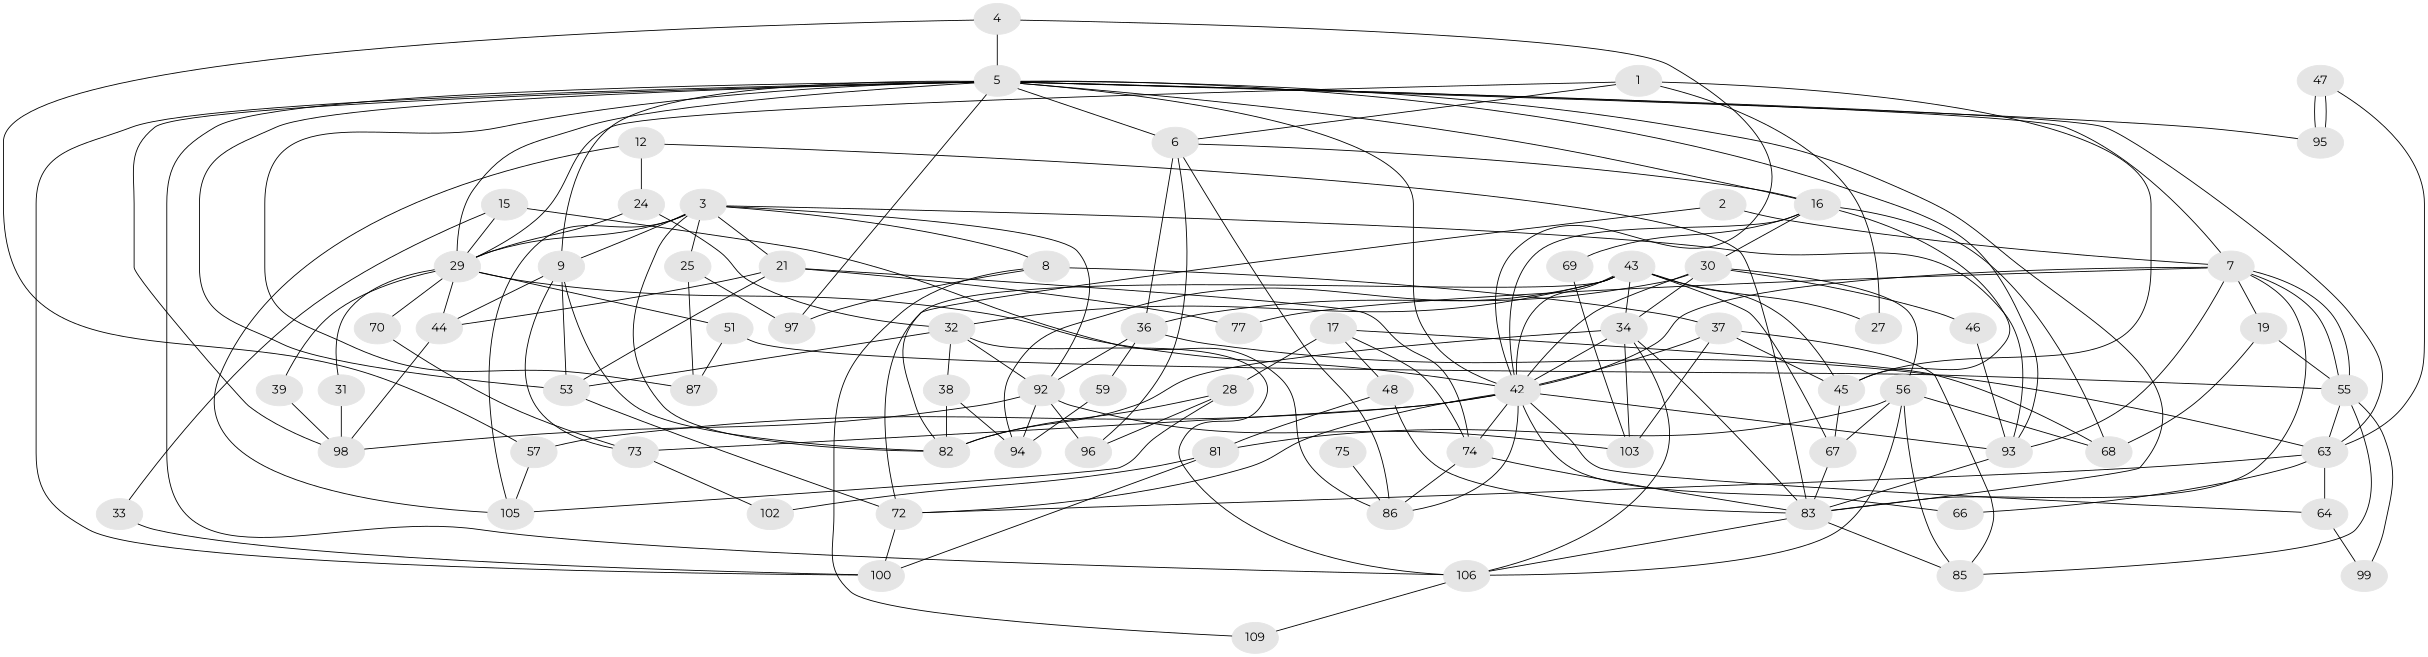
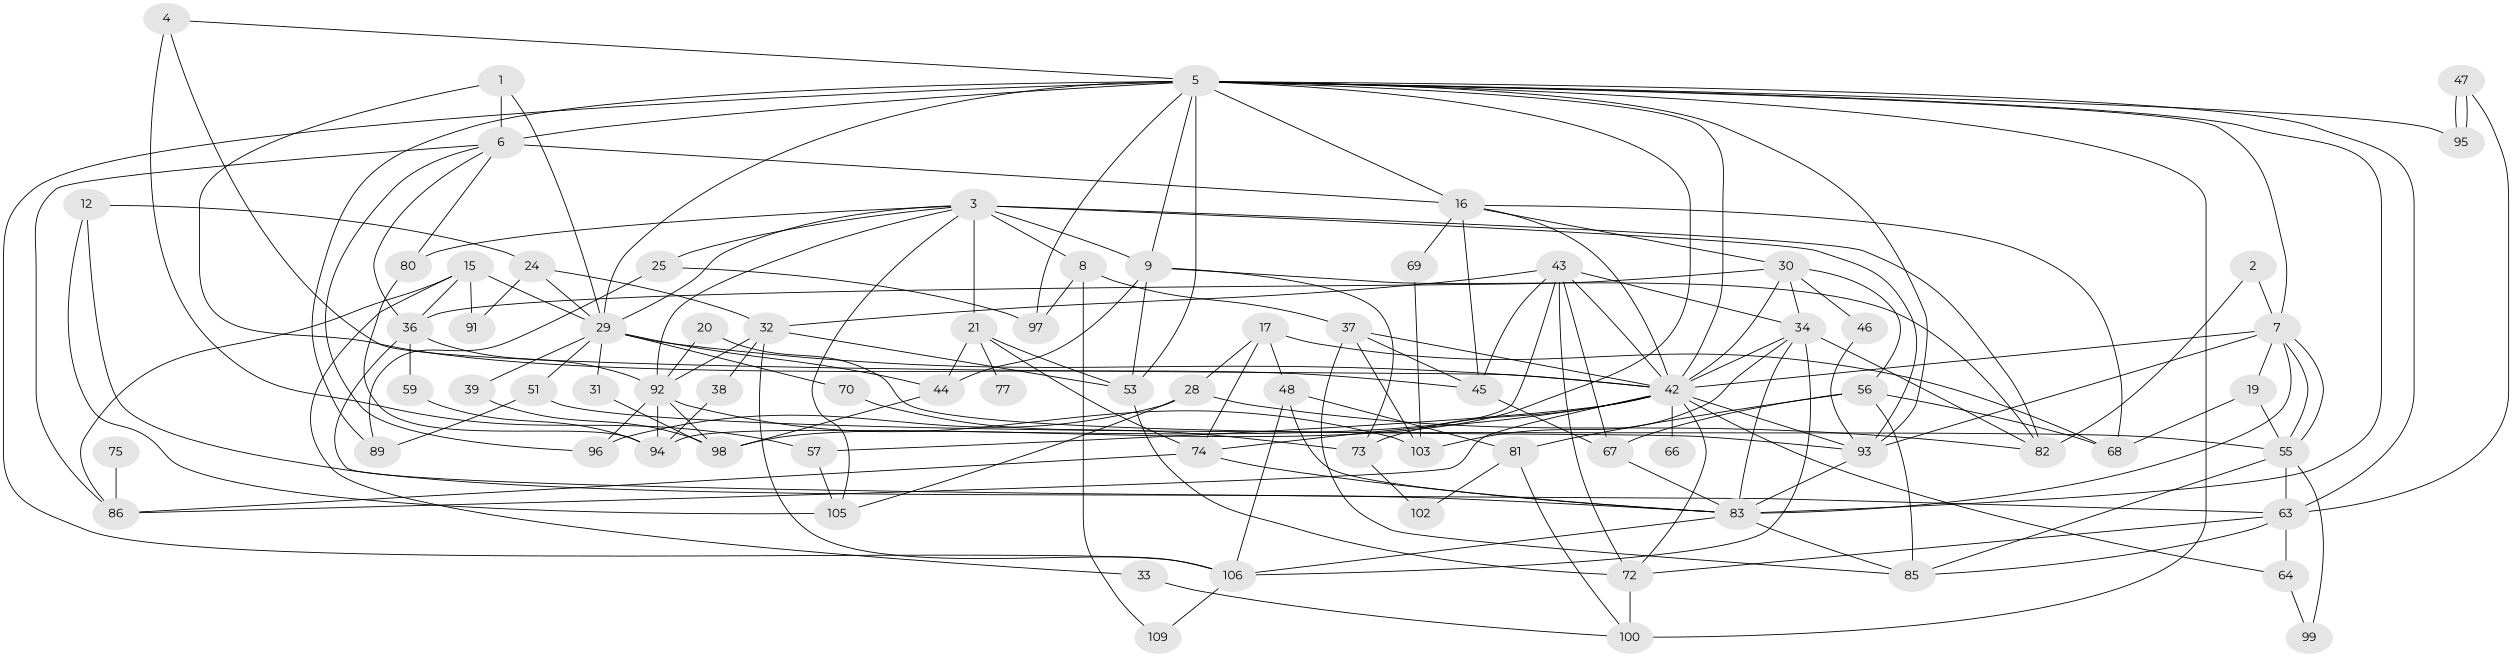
  graph {
    fontname=Montserrat
    node [color=gray90 fontname=Montserrat style=filled]
    edge [fontname=Montserrat]
    1 [super="+22"]
    6 [super="+60+78"]
-   27
    29 [super="+35"]
    45
+   80
    16 [super="+43"]
    36
    86
    96
    42 [super="+52+88"]
    44
    31
    39
    51
    70
    67 [super="+84"]
    7 [super="+13"]
    93
    83 [super="+89+101"]
    19
    55 [super="+62"]
    77
    2
    82
    3 [super="+50"]
    8
    9 [super="+58"]
    21 [super="+41"]
    25
    92
    105
    97
    37 [super="+71"]
    109
    53
    73
    74
-   87
+   87 [label=89]
    94
    98
    103
    5 [super="+10+79+11"]
    63
    95
    100 [super="+108"]
    106
    4
    57
    72
    64
    66
    30 [super="+61"]
    68
    69
    85
    59
    99
    75
    102
    24 [super="+26"]
+   91
    32
    12
    15
    33
    34 [super="+104"]
    46 [super="+107"]
    56 [super="+76"]
    17
    28
    48
    81
+   20
    n75 [label=43 super="+65+54"]
    38
    47
    1 -- 6
-   1 -- 27
    1 -- 29
    1 -- 45
+   6 -- 80
    6 -- 16
    6 -- 36
    6 -- 86
    6 -- 96
    29 -- 42 [weight=2]
    29 -- 44
    29 -- 31
    29 -- 39
    29 -- 51
    29 -- 70
    45 -- 67
+   80 -- 94
    16 -- 45
    16 -- 42
    16 -- 30
    16 -- 68
    16 -- 69
    36 -- 92
    36 -- 63
    36 -- 59
    42 -- 86
    42 -- 93
    42 -- 73
    42 -- 74
    42 -- 57
    42 -- 72
    42 -- 64
    42 -- 66
    44 -- 98
    31 -- 98
    39 -- 98
    51 -- 55
    51 -- 87
    70 -- 73
    67 -- 83
    7 -- 42
    7 -- 93
    7 -- 83
    7 -- 19
    7 -- 55
    7 -- 55
-   7 -- 77
    93 -- 83
    83 -- 106
    83 -- 85
    19 -- 55
    19 -- 68
    55 -- 63
    55 -- 85
    55 -- 99
    2 -- 7
    2 -- 82
    3 -- 29
+   3 -- 80
    3 -- 93
    3 -- 82
    3 -- 8
    3 -- 9 [weight=2]
    3 -- 21
    3 -- 25
    3 -- 92
    3 -- 105
    8 -- 97
    8 -- 37
    8 -- 109
    9 -- 44
    9 -- 82
    9 -- 53
    9 -- 73
    21 -- 44
    21 -- 77
    21 -- 53
    21 -- 74
    25 -- 97
    25 -- 87
    92 -- 96
    92 -- 94
    92 -- 98
    92 -- 103
    37 -- 45
    37 -- 42
    37 -- 103
    37 -- 85
    53 -- 72
    73 -- 102
    74 -- 86
    74 -- 83
    5 -- 6 [weight=3]
    5 -- 29
    5 -- 16
    5 -- 42
    5 -- 7
    5 -- 93
    5 -- 83
    5 -- 9 [weight=2]
    5 -- 97
    5 -- 53
    5 -- 87
    5 -- 98
    5 -- 63
    5 -- 95
    5 -- 100 [weight=2]
    5 -- 106
    63 -- 72
    63 -- 64
-   63 -- 66
+   63 -- 85
    106 -- 109
    4 -- 42
    4 -- 5
    4 -- 57
    57 -- 105
    72 -- 100
    64 -- 99
    30 -- 36
    30 -- 42
    30 -- 34
    30 -- 46
    30 -- 56
    69 -- 103
    59 -- 94
    75 -- 86
    24 -- 29
+   24 -- 91
    24 -- 32
    32 -- 92
    32 -- 53
    32 -- 106
    32 -- 38
    12 -- 83
    12 -- 105
    12 -- 24
    15 -- 29
+   15 -- 36
    15 -- 86
+   15 -- 91
    15 -- 33
    33 -- 100
    34 -- 42
    34 -- 83
    34 -- 82
    34 -- 103
    34 -- 106
    46 -- 93
    56 -- 67
-   56 -- 106
+   48 -- 106
    56 -- 68
    56 -- 85
    56 -- 81
    17 -- 74
    17 -- 68
    17 -- 28
    17 -- 48
    28 -- 96
    28 -- 82
    28 -- 105
    48 -- 83
    48 -- 81
    81 -- 100
    81 -- 102
-   n75 -- 27
+   20 -- 93
+   20 -- 92
    n75 -- 45
    n75 -- 42
    n75 -- 67
    n75 -- 94
    n75 -- 72
    n75 -- 32
    n75 -- 34
-   38 -- 82
    38 -- 94
    47 -- 63
    47 -- 95
    47 -- 95
  }
